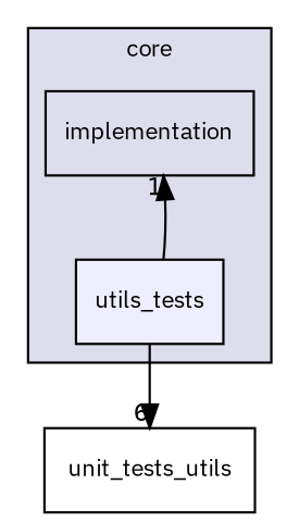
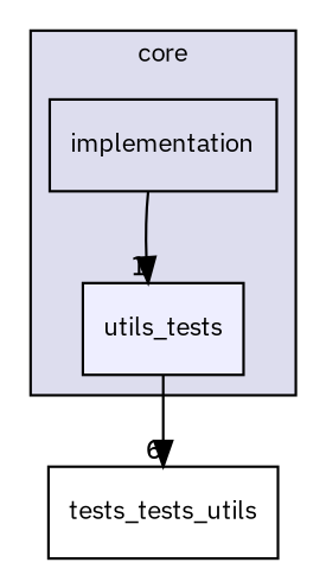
  digraph {
    compound=true
    fontname="IBM Plex Sans"
    node [fontname="IBM Plex Sans" fontsize=10 shape=box]
    edge [fontname="IBM Plex Sans" labeldistance=1.5 labelfontname=Helvetica labelfontsize=10]
    n1 [label=implementation]
    n2 [fillcolor="#eeeeff" label=utils_tests pencolor=black style=filled]
-   n3 [label=unit_tests_utils]
+   n3 [label=tests_tests_utils]
    subgraph cluster_1 {
      bgcolor="#ddddee"
      fontsize=10
      label=core
      pencolor=black
      n1
      n2
    }
-   n2 -> n1 [headlabel=1]
+   n1 -> n2 [headlabel=1]
    n2 -> n3 [headlabel=6]
  }
